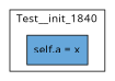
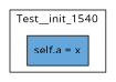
  digraph {
    fontname="Open Sans"
    n1 [fillcolor="#66A7DB" label="self.a = x" shape=box style=filled fontname="Open Sans"]
    subgraph cluster_1 {
-     label=Test__init_1840
+     label=Test__init_1540
      n1
    }
  }
